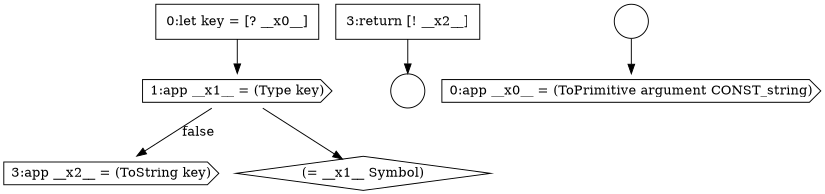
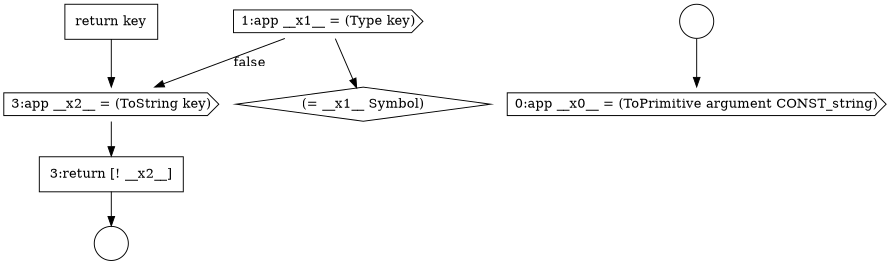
  digraph {
    node [color=black fillcolor=white shape=none style=filled]
    edge [color=black]
+   n1 [label=<<font color="black">     <table border="0" cellborder="1" cellspacing="0" cellpadding="10">       <tr><td align="left">return key</td></tr>     </table>   </font>> margin=0]
    n2 [label=<<font color="black">3:app __x2__ = (ToString key)</font>> shape=cds]
    n3 [label=<<font color="black">     <table border="0" cellborder="1" cellspacing="0" cellpadding="10">       <tr><td align="left">3:return [! __x2__]</td></tr>     </table>   </font>> margin=0]
    n4 [label=" " shape=circle]
    n5 [label=<<font color="black">0:app __x0__ = (ToPrimitive argument CONST_string)</font>> shape=cds]
    n6 [label=" " shape=circle]
    n7 [label=<<font color="black">(= __x1__ Symbol)</font>> shape=diamond]
-   n8 [label=<<font color="black">     <table border="0" cellborder="1" cellspacing="0" cellpadding="10">       <tr><td align="left">0:let key = [? __x0__]</td></tr>     </table>   </font>> margin=0]
    n9 [label=<<font color="black">1:app __x1__ = (Type key)</font>> shape=cds]
+   n1 -> n2
+   n2 -> n3
    n3 -> n6
    n4 -> n5
-   n8 -> n9
    n9 -> n2 [label=<<font color="black">false</font>>]
    n9 -> n7
  }
